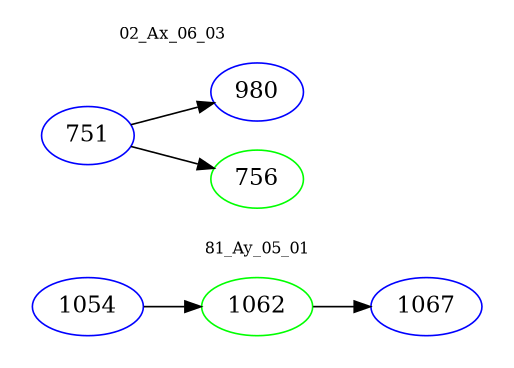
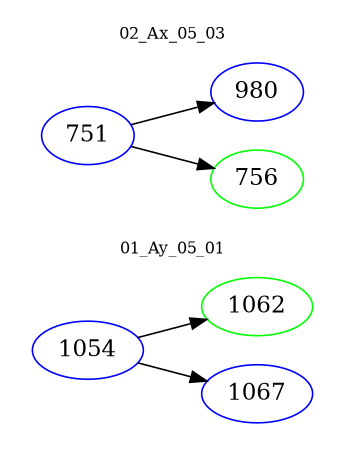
  digraph {
    rankdir=LR
    node [color=blue]
    edge [color=black]
    n1 [label=1054]
    n2 [label=1067]
    n3 [color=green label=1062]
    n4 [label=751]
    n5 [color=green label=756]
    n6 [label=980]
    subgraph cluster_1 {
      color=white
      fontsize=10
-     label="81_Ay_05_01"
+     label="01_Ay_05_01"
      n1
      n2
      n3
    }
    subgraph cluster_2 {
      color=white
      fontsize=10
-     label="02_Ax_06_03"
+     label="02_Ax_05_03"
      n4
      n5
      n6
    }
-   n3 -> n2
+   n1 -> n2
    n1 -> n3
    n4 -> n5
    n4 -> n6
  }
